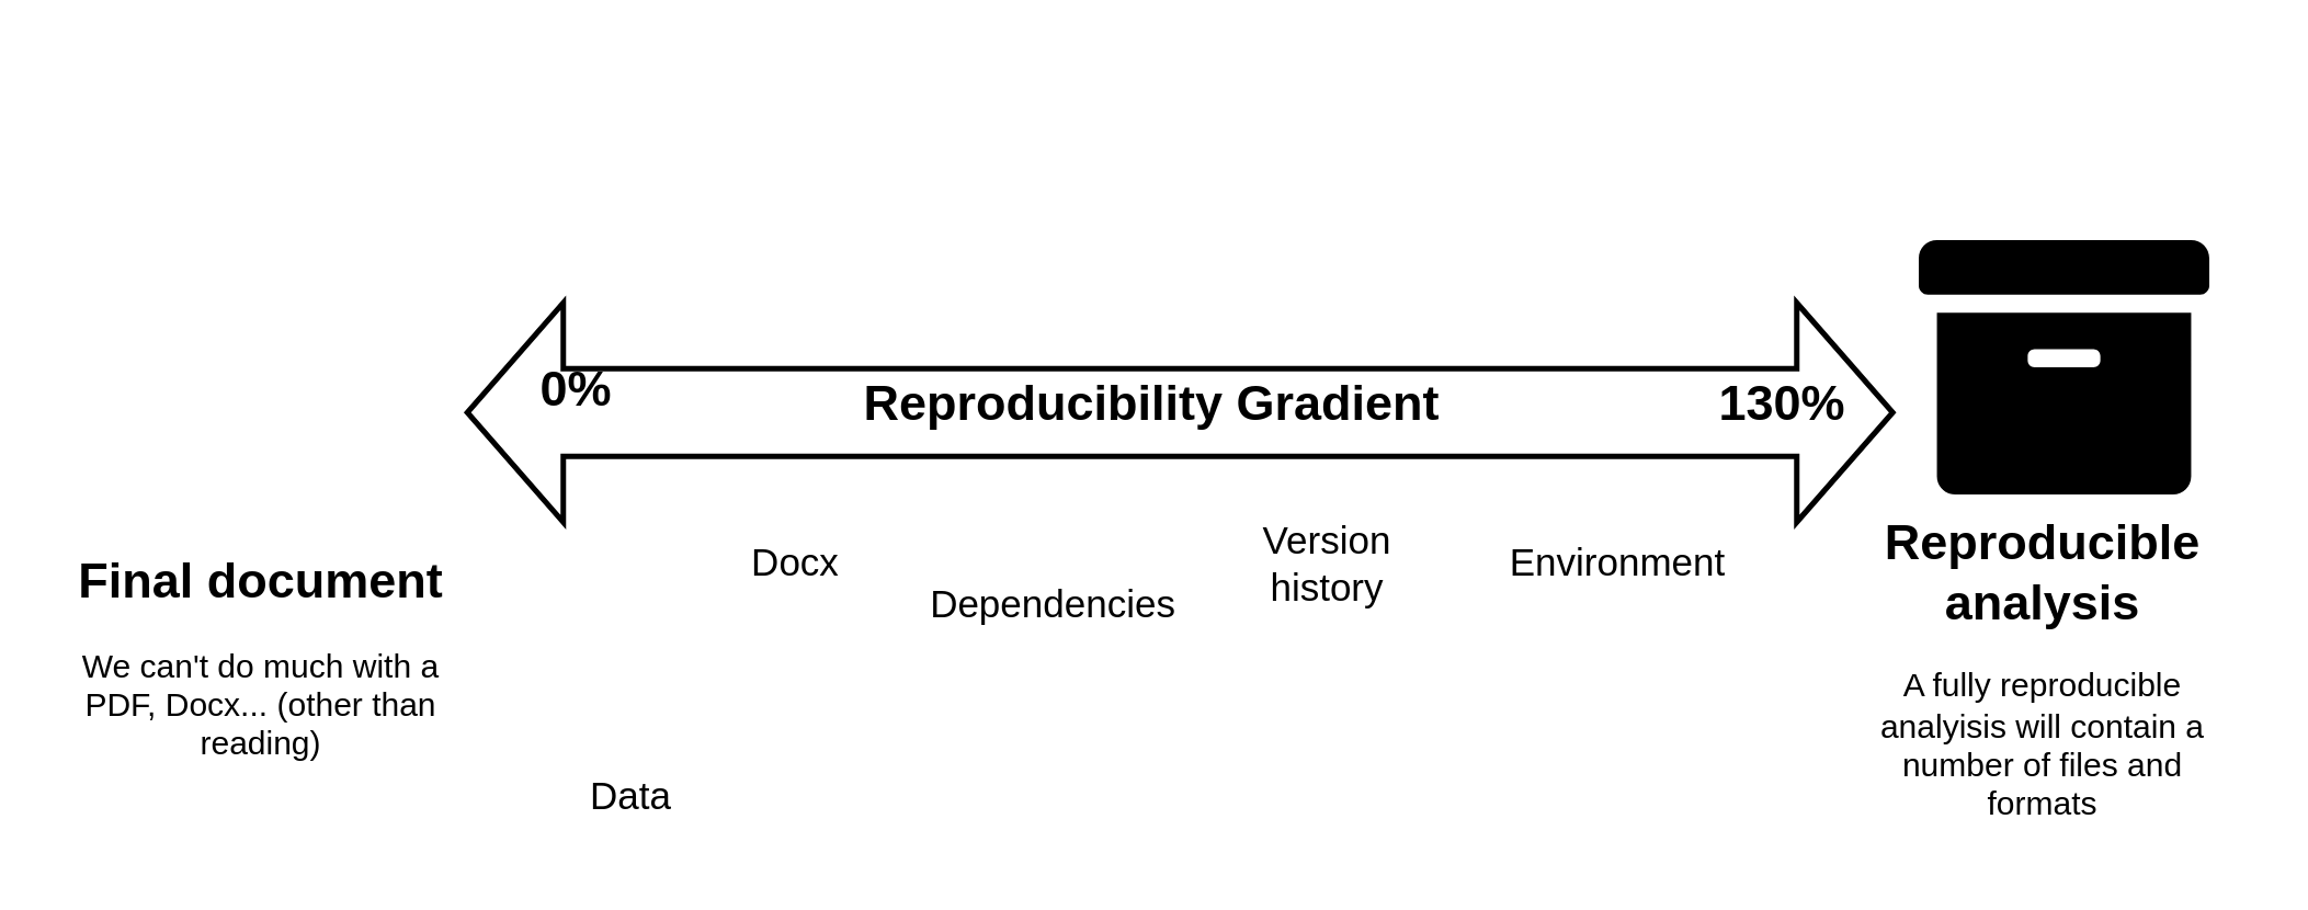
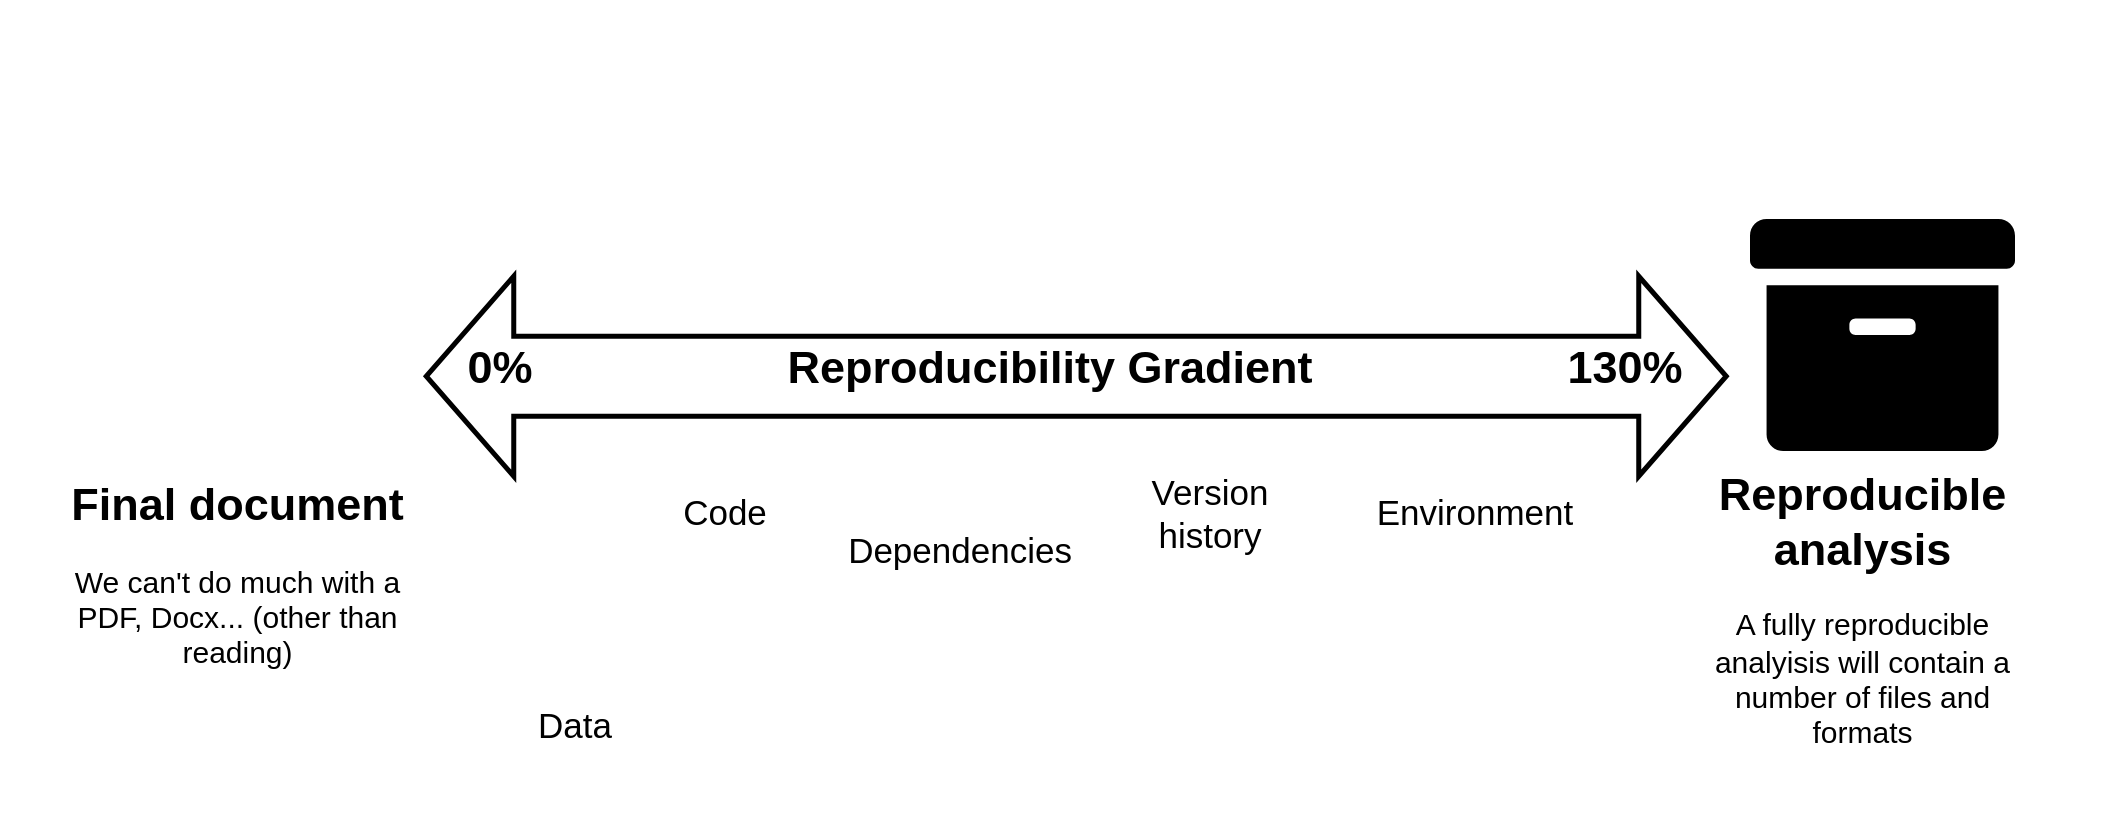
  <mxCell id="0" />
  <mxCell id="1" parent="0" />
  <mxCell id="2" value="" style="html=1;shadow=0;dashed=0;align=center;verticalAlign=middle;shape=mxgraph.arrows2.twoWayArrow;dy=0.6;dx=35;strokeWidth=2;" vertex="1" parent="1"><mxGeometry x="170" y="110" width="520" height="80" as="geometry" /></mxCell>
  <mxCell id="3" value="" style="shape=image;html=1;verticalAlign=top;verticalLabelPosition=bottom;labelBackgroundColor=#ffffff;imageAspect=0;aspect=fixed;image=https://cdn1.iconfinder.com/data/icons/bootstrap-vol-3/16/filetype-pdf-128.png" vertex="1" parent="1"><mxGeometry x="58" y="100" width="74" height="74" as="geometry" /></mxCell>
  <mxCell id="4" value="" style="shape=image;html=1;verticalAlign=top;verticalLabelPosition=bottom;labelBackgroundColor=#ffffff;imageAspect=0;aspect=fixed;image=https://cdn4.iconfinder.com/data/icons/essential-3/32/356-Document_Code-128.png;strokeWidth=0;" vertex="1" parent="1"><mxGeometry x="230" y="28" width="72" height="72" as="geometry" /></mxCell>
  <mxCell id="5" value="" style="shape=image;html=1;verticalAlign=top;verticalLabelPosition=bottom;labelBackgroundColor=#ffffff;imageAspect=0;aspect=fixed;image=https://cdn1.iconfinder.com/data/icons/bootstrap-vol-3/16/filetype-csv-128.png;strokeWidth=0;" vertex="1" parent="1"><mxGeometry x="337" y="26" width="74" height="74" as="geometry" /></mxCell>
  <mxCell id="6" value="" style="shape=image;html=1;verticalAlign=top;verticalLabelPosition=bottom;labelBackgroundColor=#ffffff;imageAspect=0;aspect=fixed;image=https://cdn1.iconfinder.com/data/icons/ionicons-fill-vol-2/512/logo-docker-128.png;strokeWidth=0;" vertex="1" parent="1"><mxGeometry x="550" y="20" width="80" height="80" as="geometry" /></mxCell>
  <mxCell id="7" value="" style="shape=image;aspect=fixed;image=data:image/svg+xml,PHN2ZyB4bWxucz0iaHR0cDovL3d3dy53My5vcmcvMjAwMC9zdmciIHZpZXdCb3g9IjAgMCA1MTIgNTEyIj48cGF0aCBkPSJNMzIgNDQ4YzAgMTcuNyAxNC4zIDMyIDMyIDMyaDM4NGMxNy43IDAgMzItMTQuMyAzMi0zMlYxNjBIMzJ2Mjg4em0xNjAtMjEyYzAtNi42IDUuNC0xMiAxMi0xMmgxMDRjNi42IDAgMTIgNS40IDEyIDEydjhjMCA2LjYtNS40IDEyLTEyIDEySDIwNGMtNi42IDAtMTItNS40LTEyLTEydi04ek00ODAgMzJIMzJDMTQuMyAzMiAwIDQ2LjMgMCA2NHY0OGMwIDguOCA3LjIgMTYgMTYgMTZoNDgwYzguOCAwIDE2LTcuMiAxNi0xNlY2NGMwLTE3LjctMTQuMy0zMi0zMi0zMnoiLz48L3N2Zz4=;connectable=0;movable=1;verticalLabelPosition=bottom;resizable=1;rotatable=0;cloneable=0;deletable=1;recursiveResize=0;imageBackground=none;verticalAlign=top;strokeWidth=0;" vertex="1" parent="1"><mxGeometry x="700" y="81" width="106" height="106" as="geometry" /></mxCell>
- <mxCell id="8" value="&lt;h1 style=&quot;font-size: 18px;&quot;&gt;Final document&lt;br&gt;&lt;/h1&gt;&lt;p&gt;We can't do much with a PDF, Docx... (other than reading)&lt;br&gt;&lt;/p&gt;" style="text;html=1;strokeColor=none;fillColor=none;spacing=5;spacingTop=-20;whiteSpace=wrap;overflow=hidden;rounded=0;align=center;" vertex="1" parent="1"><mxGeometry x="20" y="200" width="150" height="120" as="geometry" /></mxCell>
+ <mxCell id="8" value="&lt;h1 style=&quot;font-size: 18px;&quot;&gt;Final document&lt;br&gt;&lt;/h1&gt;&lt;p&gt;We can't do much with a PDF, Docx... (other than reading)&lt;br&gt;&lt;/p&gt;" style="text;html=1;strokeColor=none;fillColor=none;spacing=5;spacingTop=-20;whiteSpace=wrap;overflow=hidden;rounded=0;align=center;" vertex="1" parent="1"><mxGeometry x="20" y="190" width="150" height="120" as="geometry" /></mxCell>
  <mxCell id="9" value="&lt;h1 style=&quot;font-size: 18px;&quot;&gt;Reproducible analysis&lt;br&gt;&lt;/h1&gt;&lt;p&gt;A fully reproducible analyisis will contain a number of files and formats&lt;br&gt;&lt;/p&gt;" style="text;html=1;strokeColor=none;fillColor=none;spacing=5;spacingTop=-20;whiteSpace=wrap;overflow=hidden;rounded=0;align=center;" vertex="1" parent="1"><mxGeometry x="670" y="186" width="150" height="120" as="geometry" /></mxCell>
- <mxCell id="10" value="&lt;h1 style=&quot;font-size: 18px;&quot; align=&quot;center&quot;&gt;0%&lt;/h1&gt;" style="text;html=1;strokeColor=none;fillColor=none;spacing=5;spacingTop=-20;whiteSpace=wrap;overflow=hidden;rounded=0;align=center;verticalAlign=top;" vertex="1" parent="1"><mxGeometry x="180" y="130" width="60" height="30" as="geometry" /></mxCell>
+ <mxCell id="10" value="&lt;h1 style=&quot;font-size: 18px;&quot; align=&quot;center&quot;&gt;0%&lt;/h1&gt;" style="text;html=1;strokeColor=none;fillColor=none;spacing=5;spacingTop=-20;whiteSpace=wrap;overflow=hidden;rounded=0;align=center;verticalAlign=top;" vertex="1" parent="1"><mxGeometry x="170" y="135" width="60" height="30" as="geometry" /></mxCell>
  <mxCell id="11" value="&lt;h1 style=&quot;font-size: 18px;&quot; align=&quot;center&quot;&gt;130%&lt;/h1&gt;" style="text;html=1;strokeColor=none;fillColor=none;spacing=5;spacingTop=-20;whiteSpace=wrap;overflow=hidden;rounded=0;align=center;verticalAlign=top;" vertex="1" parent="1"><mxGeometry x="620" y="135" width="60" height="30" as="geometry" /></mxCell>
  <mxCell id="12" value="" style="shape=image;html=1;verticalAlign=top;verticalLabelPosition=bottom;labelBackgroundColor=#ffffff;imageAspect=0;aspect=fixed;image=https://cdn0.iconfinder.com/data/icons/octicons/1024/git-branch-128.png;fontSize=18;strokeWidth=0;fillColor=#000000;" vertex="1" parent="1"><mxGeometry x="442" y="20" width="80" height="80" as="geometry" /></mxCell>
  <mxCell id="13" value="&lt;h1 style=&quot;font-size: 18px;&quot; align=&quot;center&quot;&gt;Reproducibility Gradient&lt;br&gt;&lt;/h1&gt;" style="text;html=1;strokeColor=none;fillColor=none;spacing=5;spacingTop=-20;whiteSpace=wrap;overflow=hidden;rounded=0;align=center;verticalAlign=top;" vertex="1" parent="1"><mxGeometry x="260" y="135" width="320" height="30" as="geometry" /></mxCell>
  <mxCell id="14" value="Data" style="text;html=1;strokeColor=none;fillColor=none;align=center;verticalAlign=middle;whiteSpace=wrap;rounded=0;fontSize=14;" vertex="1" parent="1"><mxGeometry x="200" y="275" width="60" height="30" as="geometry" /></mxCell>
- <mxCell id="15" value="Docx" style="text;html=1;strokeColor=none;fillColor=none;align=center;verticalAlign=middle;whiteSpace=wrap;rounded=0;fontSize=14;" vertex="1" parent="1"><mxGeometry x="260" y="190" width="60" height="30" as="geometry" /></mxCell>
+ <mxCell id="15" value="Code" style="text;html=1;strokeColor=none;fillColor=none;align=center;verticalAlign=middle;whiteSpace=wrap;rounded=0;fontSize=14;" vertex="1" parent="1"><mxGeometry x="260" y="190" width="60" height="30" as="geometry" /></mxCell>
  <mxCell id="16" value="Dependencies" style="text;html=1;strokeColor=none;fillColor=none;align=center;verticalAlign=middle;whiteSpace=wrap;rounded=0;fontSize=14;" vertex="1" parent="1"><mxGeometry x="354" y="205" width="60" height="30" as="geometry" /></mxCell>
  <mxCell id="17" value="Version history" style="text;html=1;strokeColor=none;fillColor=none;align=center;verticalAlign=middle;whiteSpace=wrap;rounded=0;fontSize=14;" vertex="1" parent="1"><mxGeometry x="454" y="190" width="60" height="30" as="geometry" /></mxCell>
  <mxCell id="18" value="Environment" style="text;html=1;strokeColor=none;fillColor=none;align=center;verticalAlign=middle;whiteSpace=wrap;rounded=0;fontSize=14;" vertex="1" parent="1"><mxGeometry x="560" y="190" width="60" height="30" as="geometry" /></mxCell>
